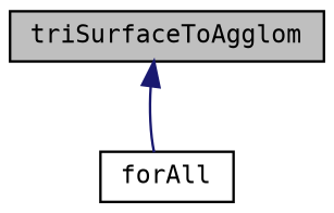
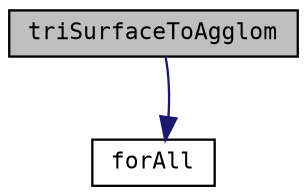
  digraph {
    rankdir=TB
    fontname="DejaVu Sans Mono"
    node [color=black fontname="DejaVu Sans Mono" fontsize=10 shape=record]
    n1 [fillcolor=grey75 fontcolor=black height=0.2 label=triSurfaceToAgglom style=filled width=0.4]
    n2 [height=0.2 label=forAll width=0.4]
-   n1 -> n2 [color=midnightblue dir=back fontname="DejaVu Sans Mono" fontsize=10 labelfontname=FreeSans labelfontsize=10 style=solid]
+   n2 -> n1 [color=midnightblue dir=back fontname="DejaVu Sans Mono" fontsize=10 labelfontname=FreeSans labelfontsize=10 style=solid]
  }
